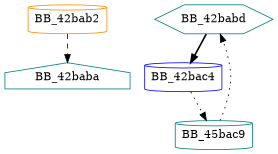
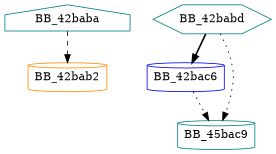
  digraph {
    node [color=teal shape=cylinder]
    edge [style=dotted]
    BB_42bab2 [color=darkorange]
    BB_42baba [shape=house]
    BB_42babd [shape=hexagon]
-   BB_42bac6 [color=blue label=BB_42bac4]
+   BB_42bac6 [color=blue]
    n5 [label=BB_45bac9]
-   BB_42bab2 -> BB_42baba [style=dashed]
+   BB_42baba -> BB_42bab2 [style=dashed]
    BB_42babd -> BB_42bac6 [style=bold]
-   n5 -> BB_42babd
+   BB_42babd -> n5
    BB_42bac6 -> n5
  }
